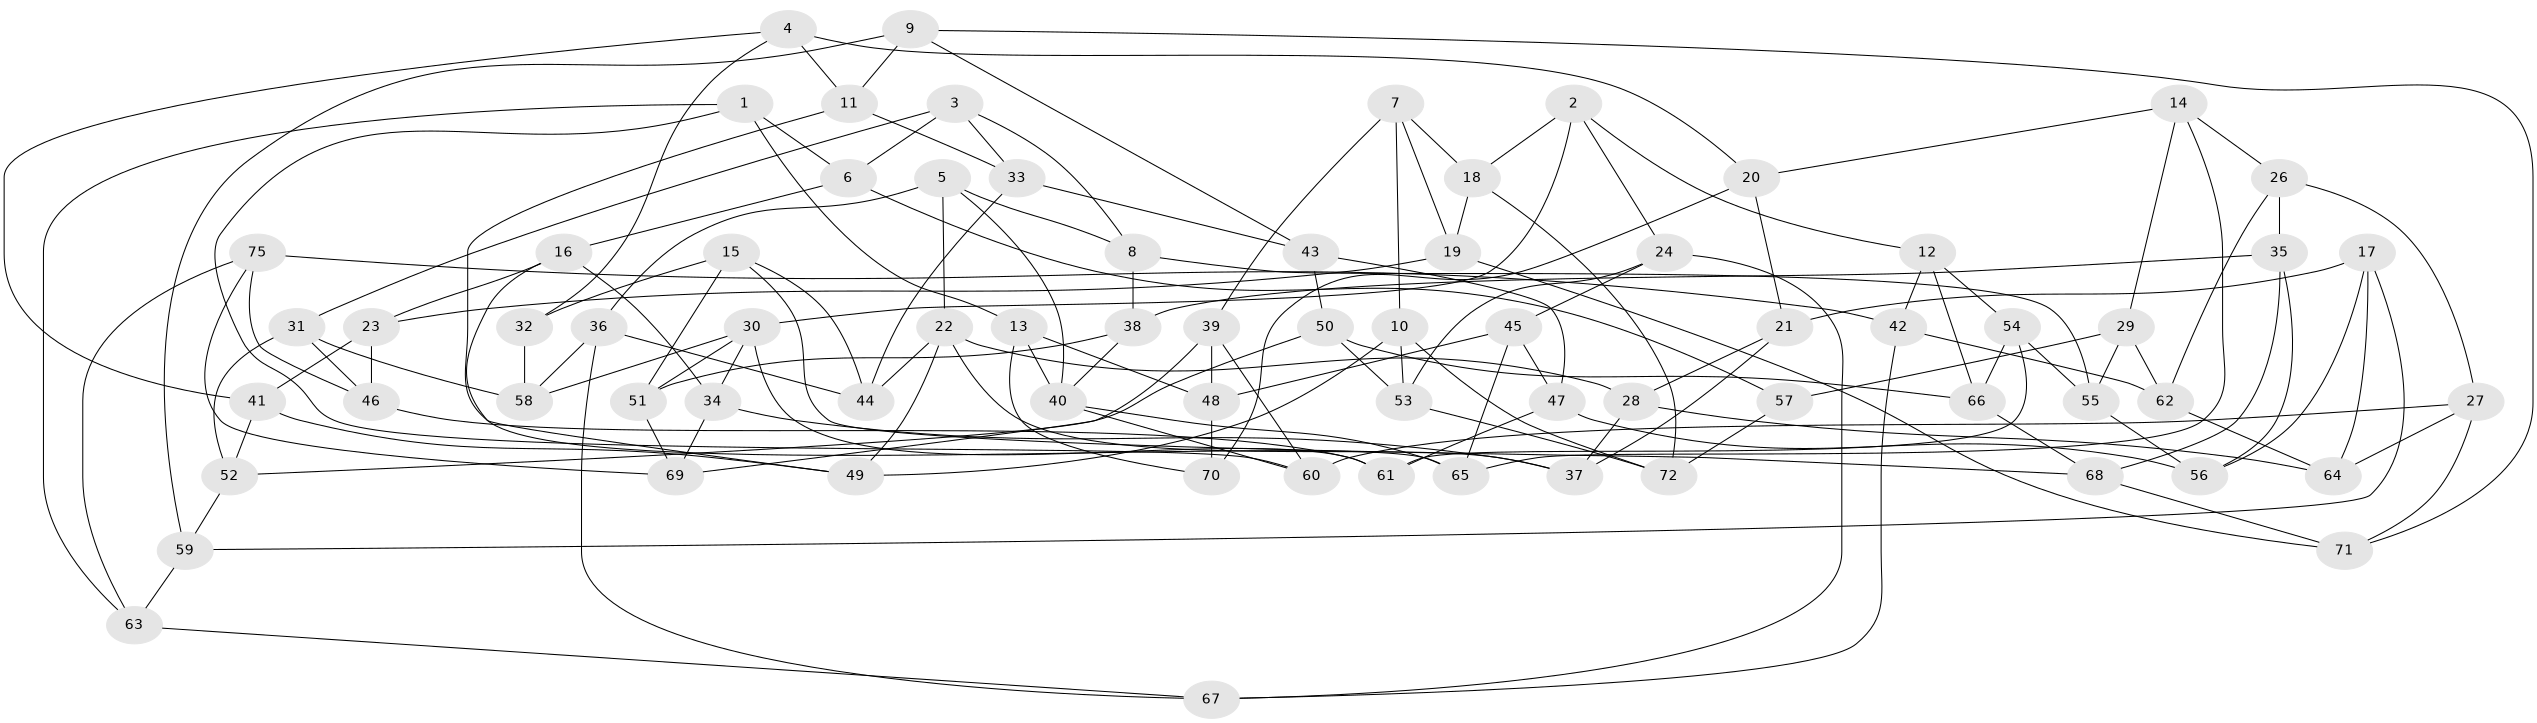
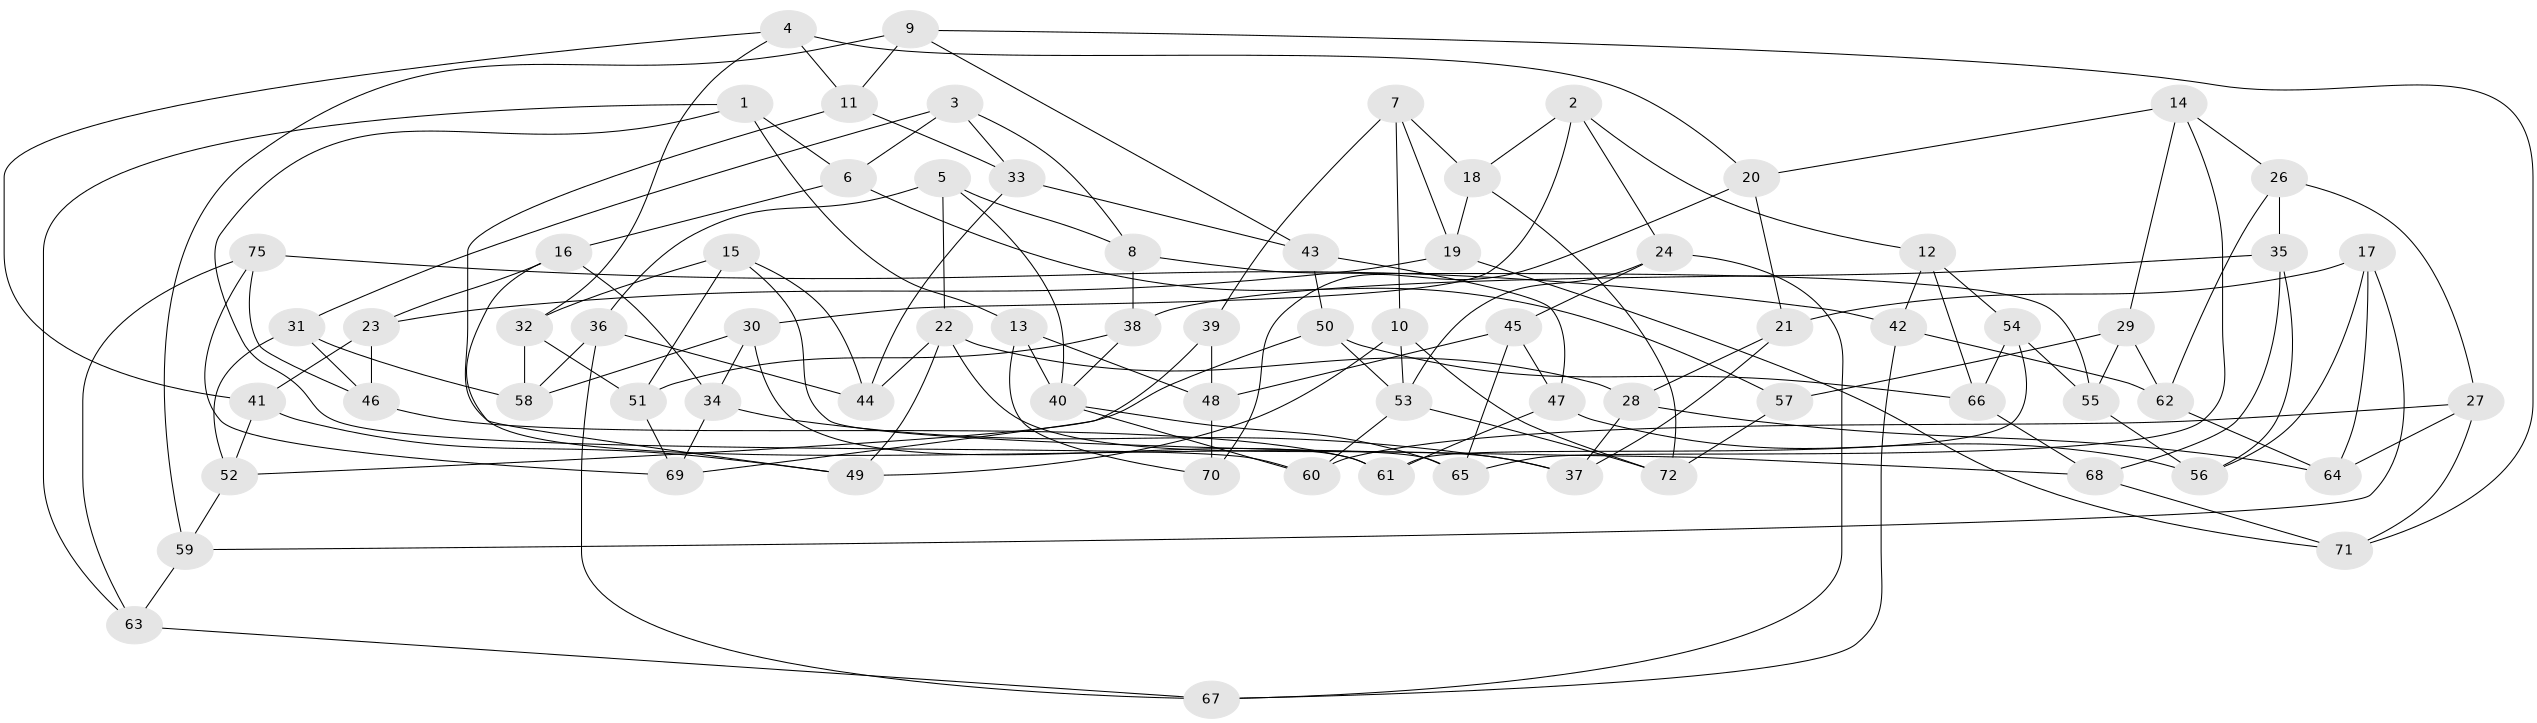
  graph {
    fontname="DejaVu Sans"
    node [color=gray90 fontname="DejaVu Sans" style=filled]
    edge [fontname="DejaVu Sans"]
    1
    6
    13
    60
    63
    16
    57
    40
    70
    48
    67
    2
    12
    18
    24
    30
    42
    54
    66
    19
    72
    53
    45
    34
    58
    61
    3
    8
    31
    33
    38
    55
    46
    52
    43
    44
    4
    11
    20
    32
    41
    65
    21
    51
    49
    5
    36
    22
    23
    7
    10
    39
    71
    69
    56
    9
    59
    47
    50
    62
    68
    14
    26
    29
    27
    35
    15
    37
    17
    64
    28
    n72 [label=75]
    1 -- 6
    1 -- 13
    1 -- 60
    1 -- 63
    6 -- 16
    6 -- 57
    13 -- 40
    13 -- 70
    13 -- 48
    63 -- 67
    16 -- 34
    16 -- 49
    16 -- 23
    57 -- 72
    40 -- 60
    40 -- 65
    48 -- 70
    2 -- 12
    2 -- 18
    2 -- 24
    2 -- 30
    12 -- 42
    12 -- 54
    12 -- 66
    18 -- 19
    18 -- 72
    24 -- 67
    24 -- 53
    24 -- 45
    30 -- 34
    30 -- 58
    30 -- 61
    42 -- 67
    42 -- 62
    54 -- 66
    54 -- 61
    54 -- 55
    66 -- 68
    19 -- 23
    19 -- 71
    53 -- 72
    45 -- 48
    45 -- 65
    45 -- 47
    34 -- 69
    34 -- 37
    3 -- 6
    3 -- 8
    3 -- 31
    3 -- 33
    8 -- 38
    8 -- 55
    31 -- 58
    31 -- 46
    31 -- 52
    33 -- 43
    33 -- 44
    38 -- 40
    38 -- 51
    55 -- 56
    46 -- 61
    52 -- 59
    43 -- 47
    43 -- 50
    4 -- 11
    4 -- 20
    4 -- 32
    4 -- 41
    11 -- 33
    11 -- 65
    20 -- 70
    20 -- 21
    32 -- 58
-   30 -- 51
+   32 -- 51
    41 -- 52
    41 -- 49
    21 -- 37
    21 -- 28
    51 -- 69
    5 -- 40
    5 -- 8
    5 -- 36
    5 -- 22
    36 -- 67
    36 -- 58
    36 -- 44
    22 -- 44
    22 -- 49
    22 -- 37
    22 -- 28
    23 -- 46
    23 -- 41
    7 -- 18
    7 -- 19
    7 -- 10
    7 -- 39
    10 -- 72
    10 -- 53
    10 -- 49
-   39 -- 60
+   53 -- 60
    39 -- 48
    39 -- 69
    9 -- 43
    9 -- 11
    9 -- 71
    9 -- 59
    59 -- 63
    47 -- 61
    47 -- 56
    50 -- 66
    50 -- 53
    50 -- 52
    62 -- 64
    68 -- 71
    14 -- 20
    14 -- 65
    14 -- 26
    14 -- 29
    26 -- 62
    26 -- 27
    26 -- 35
    29 -- 57
    29 -- 55
    29 -- 62
    27 -- 60
    27 -- 71
    27 -- 64
    35 -- 38
    35 -- 56
    35 -- 68
    15 -- 44
    15 -- 32
    15 -- 51
    15 -- 68
    17 -- 21
    17 -- 56
    17 -- 59
    17 -- 64
    28 -- 37
    28 -- 64
    n72 -- 63
    n72 -- 42
    n72 -- 46
    n72 -- 69
  }
